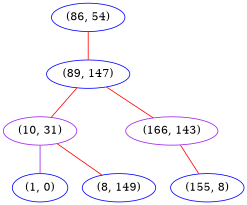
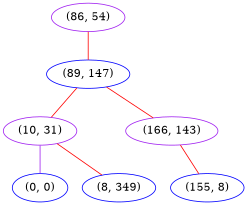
  graph {
    fontname="DejaVu Serif"
    node [color=blue fontname="DejaVu Serif"]
    edge [color=red fontname="DejaVu Serif" weight=1]
    "(10, 31)" [color=purple]
-   "(0, 0)" [label="(1, 0)"]
-   "(8, 149)"
-   "(86, 54)"
+   "(0, 0)"
+   "(8, 149)" [label="(8, 349)"]
+   "(86, 54)" [color=purple]
    "(89, 147)"
    n6 [color=purple label="(166, 143)"]
    "(155, 8)"
    "(10, 31)" -- "(0, 0)" [color=purple weight=4]
    "(10, 31)" -- "(8, 149)"
    "(86, 54)" -- "(89, 147)"
    "(89, 147)" -- "(10, 31)"
    "(89, 147)" -- n6
    n6 -- "(155, 8)"
  }
